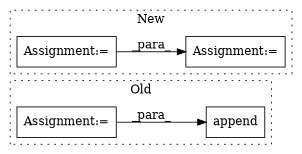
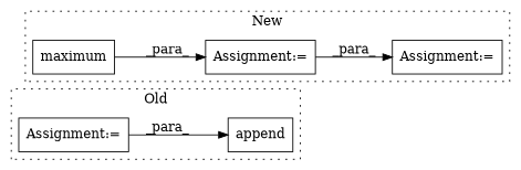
  digraph {
    rankdir=LR
    node [a=7 l=1 shape=box]
    n1 [a=32 l="7,1" label=append s="1563,1588"]
    n2 [label="Assignment:=" s=1468]
+   n3 [a=32 l="8,1" label=maximum s="1734,1791"]
    n4 [label="Assignment:=" s=2012]
    n5 [label="Assignment:=" s=1727]
    subgraph cluster_1 {
      label=Old
      style=dotted
      n1
      n2
    }
    subgraph cluster_2 {
      label=New
      style=dotted
+     n3
      n4
      n5
    }
    n2 -> n1 [label=_para_]
+   n3 -> n5 [label=_para_]
    n5 -> n4 [label=_para_]
  }
